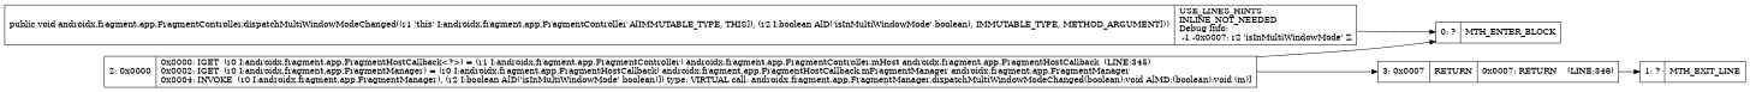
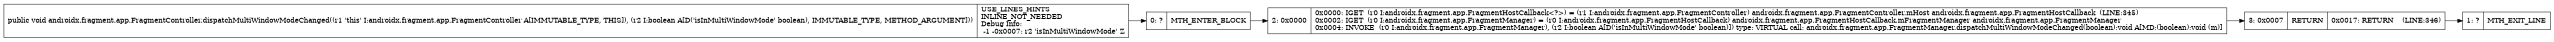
  digraph {
    rankdir=LR
    node [shape=record]
    n1 [label="{0\:\ ?|MTH_ENTER_BLOCK\l}"]
    n2 [label="{2\:\ 0x0000|0x0000: IGET  (r0 I:androidx.fragment.app.FragmentHostCallback\<?\>) = (r1 I:androidx.fragment.app.FragmentController) androidx.fragment.app.FragmentController.mHost androidx.fragment.app.FragmentHostCallback  (LINE:345)\l0x0002: IGET  (r0 I:androidx.fragment.app.FragmentManager) = (r0 I:androidx.fragment.app.FragmentHostCallback) androidx.fragment.app.FragmentHostCallback.mFragmentManager androidx.fragment.app.FragmentManager \l0x0004: INVOKE  (r0 I:androidx.fragment.app.FragmentManager), (r2 I:boolean A[D('isInMultiWindowMode' boolean)]) type: VIRTUAL call: androidx.fragment.app.FragmentManager.dispatchMultiWindowModeChanged(boolean):void A[MD:(boolean):void (m)]\l}"]
-   n3 [label="{3\:\ 0x0007|RETURN\l|0x0007: RETURN    (LINE:346)\l}"]
+   n3 [label="{3\:\ 0x0007|RETURN\l|0x0017: RETURN    (LINE:346)\l}"]
    n4 [label="{1\:\ ?|MTH_EXIT_LINE\l}"]
    n5 [label="{public void androidx.fragment.app.FragmentController.dispatchMultiWindowModeChanged((r1 'this' I:androidx.fragment.app.FragmentController A[IMMUTABLE_TYPE, THIS]), (r2 I:boolean A[D('isInMultiWindowMode' boolean), IMMUTABLE_TYPE, METHOD_ARGUMENT]))  | USE_LINES_HINTS\lINLINE_NOT_NEEDED\lDebug Info:\l  \-1 \-0x0007: r2 'isInMultiWindowMode' Z\l}"]
-   n2 -> n1
+   n1 -> n2
    n2 -> n3
    n3 -> n4
    n5 -> n1
  }
